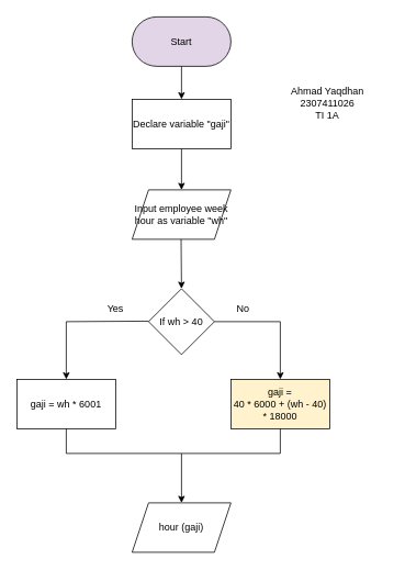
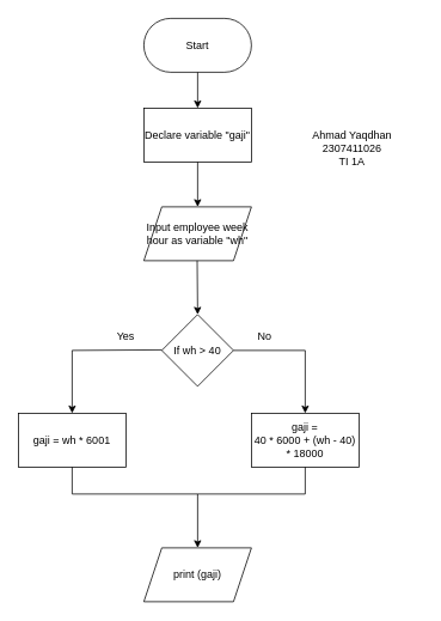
  <mxCell id="0" />
  <mxCell id="1" parent="0" />
- <mxCell id="2" value="Start" style="rounded=1;whiteSpace=wrap;html=1;arcSize=50;fillColor=#e1d5e7;" vertex="1" parent="1"><mxGeometry x="160" y="20" width="120" height="60" as="geometry" /></mxCell>
+ <mxCell id="2" value="Start" style="rounded=1;whiteSpace=wrap;html=1;arcSize=50;" vertex="1" parent="1"><mxGeometry x="160" y="20" width="120" height="60" as="geometry" /></mxCell>
  <mxCell id="3" value="Input employee week hour as variable &quot;wh&quot;" style="shape=parallelogram;perimeter=parallelogramPerimeter;whiteSpace=wrap;html=1;fixedSize=1;" vertex="1" parent="1"><mxGeometry x="160" y="230" width="120" height="60" as="geometry" /></mxCell>
  <mxCell id="4" value="If wh &amp;gt; 40" style="rhombus;whiteSpace=wrap;html=1;" vertex="1" parent="1"><mxGeometry x="180" y="350" width="80" height="80" as="geometry" /></mxCell>
  <mxCell id="5" value="" style="endArrow=classic;html=1;rounded=0;entryX=0.5;entryY=0;entryDx=0;entryDy=0;" edge="1" parent="1" target="4"><mxGeometry width="50" height="50" relative="1" as="geometry"><mxPoint x="219.5" y="290" as="sourcePoint" /><mxPoint x="219.5" y="360" as="targetPoint" /></mxGeometry></mxCell>
  <mxCell id="6" value="Declare variable &quot;gaji&quot;" style="rounded=0;whiteSpace=wrap;html=1;" vertex="1" parent="1"><mxGeometry x="160" y="120" width="120" height="60" as="geometry" /></mxCell>
  <mxCell id="7" value="" style="endArrow=classic;html=1;rounded=0;" edge="1" parent="1" target="6"><mxGeometry width="50" height="50" relative="1" as="geometry"><mxPoint x="220" y="80" as="sourcePoint" /><mxPoint x="270" y="30" as="targetPoint" /></mxGeometry></mxCell>
  <mxCell id="8" value="" style="endArrow=classic;html=1;rounded=0;exitX=0.5;exitY=1;exitDx=0;exitDy=0;entryX=0.5;entryY=0;entryDx=0;entryDy=0;" edge="1" parent="1" source="6" target="3"><mxGeometry width="50" height="50" relative="1" as="geometry"><mxPoint x="210" y="230" as="sourcePoint" /><mxPoint x="260" y="210" as="targetPoint" /></mxGeometry></mxCell>
  <mxCell id="9" value="" style="endArrow=classic;html=1;rounded=0;" edge="1" parent="1" target="10"><mxGeometry width="50" height="50" relative="1" as="geometry"><mxPoint x="180" y="389.38" as="sourcePoint" /><mxPoint x="120" y="389.38" as="targetPoint" /><Array as="points"><mxPoint x="80" y="390" /></Array></mxGeometry></mxCell>
  <mxCell id="10" value="gaji = wh * 6001" style="rounded=0;whiteSpace=wrap;html=1;" vertex="1" parent="1"><mxGeometry x="20" y="460" width="120" height="60" as="geometry" /></mxCell>
  <mxCell id="11" value="Yes" style="text;html=1;strokeColor=none;fillColor=none;align=center;verticalAlign=middle;whiteSpace=wrap;rounded=0;" vertex="1" parent="1"><mxGeometry x="110" y="360" width="60" height="30" as="geometry" /></mxCell>
  <mxCell id="12" value="" style="endArrow=classic;html=1;rounded=0;entryX=0.5;entryY=0;entryDx=0;entryDy=0;" edge="1" parent="1" target="13"><mxGeometry width="50" height="50" relative="1" as="geometry"><mxPoint x="260" y="390" as="sourcePoint" /><mxPoint x="340" y="390" as="targetPoint" /><Array as="points"><mxPoint x="340" y="390" /></Array></mxGeometry></mxCell>
- <mxCell id="13" value="gaji =&lt;br&gt;40 * 6000 + (wh - 40) * 18000" style="rounded=0;whiteSpace=wrap;html=1;fillColor=#fff2cc;" vertex="1" parent="1"><mxGeometry x="280" y="460" width="120" height="60" as="geometry" /></mxCell>
+ <mxCell id="13" value="gaji =&lt;br&gt;40 * 6000 + (wh - 40) * 18000" style="rounded=0;whiteSpace=wrap;html=1;" vertex="1" parent="1"><mxGeometry x="280" y="460" width="120" height="60" as="geometry" /></mxCell>
  <mxCell id="14" value="No" style="text;html=1;strokeColor=none;fillColor=none;align=center;verticalAlign=middle;whiteSpace=wrap;rounded=0;" vertex="1" parent="1"><mxGeometry x="265" y="360" width="60" height="30" as="geometry" /></mxCell>
  <mxCell id="15" value="" style="endArrow=classic;html=1;rounded=0;entryX=0.5;entryY=0;entryDx=0;entryDy=0;" edge="1" parent="1" target="16"><mxGeometry width="50" height="50" relative="1" as="geometry"><mxPoint x="80" y="520" as="sourcePoint" /><mxPoint x="170" y="570" as="targetPoint" /><Array as="points"><mxPoint x="80" y="550" /><mxPoint x="220" y="550" /></Array></mxGeometry></mxCell>
- <mxCell id="16" value="hour (gaji)" style="shape=parallelogram;perimeter=parallelogramPerimeter;whiteSpace=wrap;html=1;fixedSize=1;" vertex="1" parent="1"><mxGeometry x="160" y="610" width="120" height="60" as="geometry" /></mxCell>
+ <mxCell id="16" value="print (gaji)" style="shape=parallelogram;perimeter=parallelogramPerimeter;whiteSpace=wrap;html=1;fixedSize=1;" vertex="1" parent="1"><mxGeometry x="160" y="610" width="120" height="60" as="geometry" /></mxCell>
  <mxCell id="17" value="" style="endArrow=none;html=1;rounded=0;" edge="1" parent="1"><mxGeometry width="50" height="50" relative="1" as="geometry"><mxPoint x="220" y="550" as="sourcePoint" /><mxPoint x="340" y="520" as="targetPoint" /><Array as="points"><mxPoint x="340" y="550" /></Array></mxGeometry></mxCell>
- <mxCell id="18" value="Ahmad Yaqdhan&lt;br&gt;2307411026&lt;br&gt;TI 1A" style="text;html=1;strokeColor=none;fillColor=none;align=center;verticalAlign=middle;whiteSpace=wrap;rounded=0;" vertex="1" parent="1"><mxGeometry x="325" y="110" width="145" height="30" as="geometry" /></mxCell>
+ <mxCell id="18" value="Ahmad Yaqdhan&lt;br&gt;2307411026&lt;br&gt;TI 1A" style="text;html=1;strokeColor=none;fillColor=none;align=center;verticalAlign=middle;whiteSpace=wrap;rounded=0;" vertex="1" parent="1"><mxGeometry x="320" y="150" width="145" height="30" as="geometry" /></mxCell>
